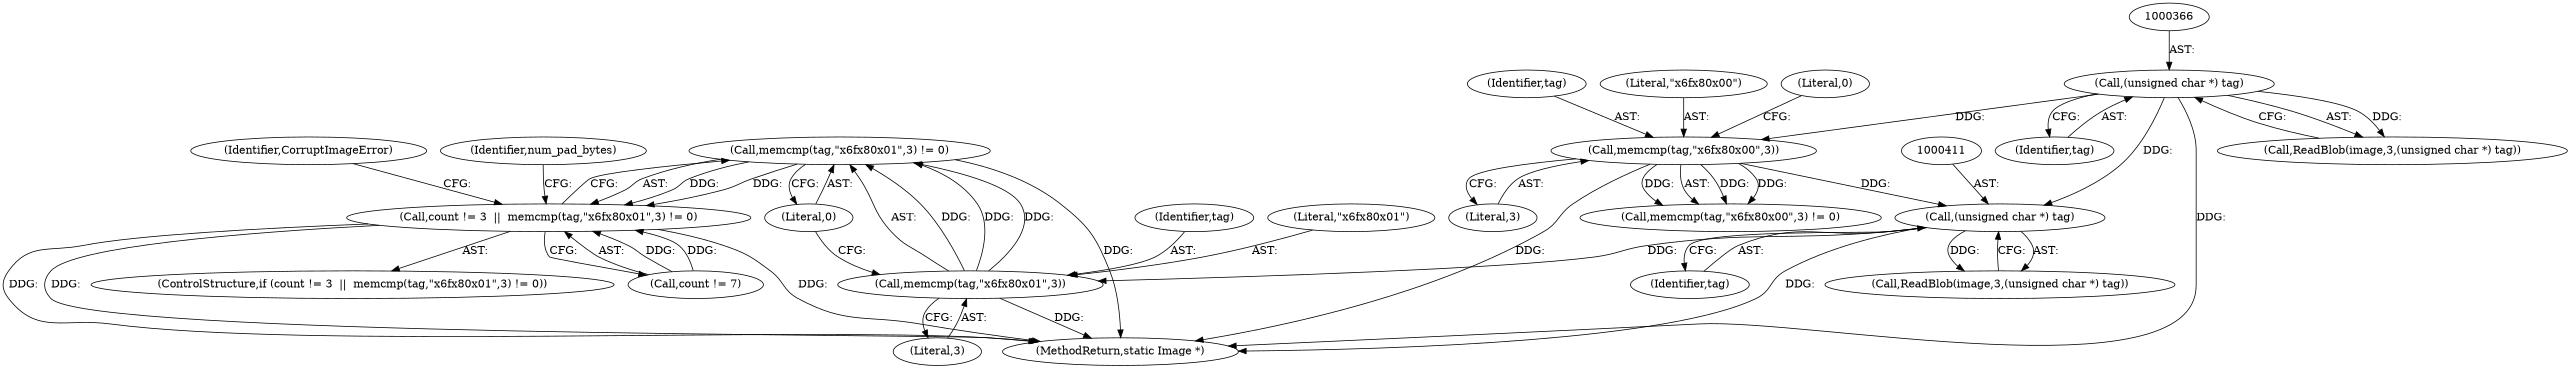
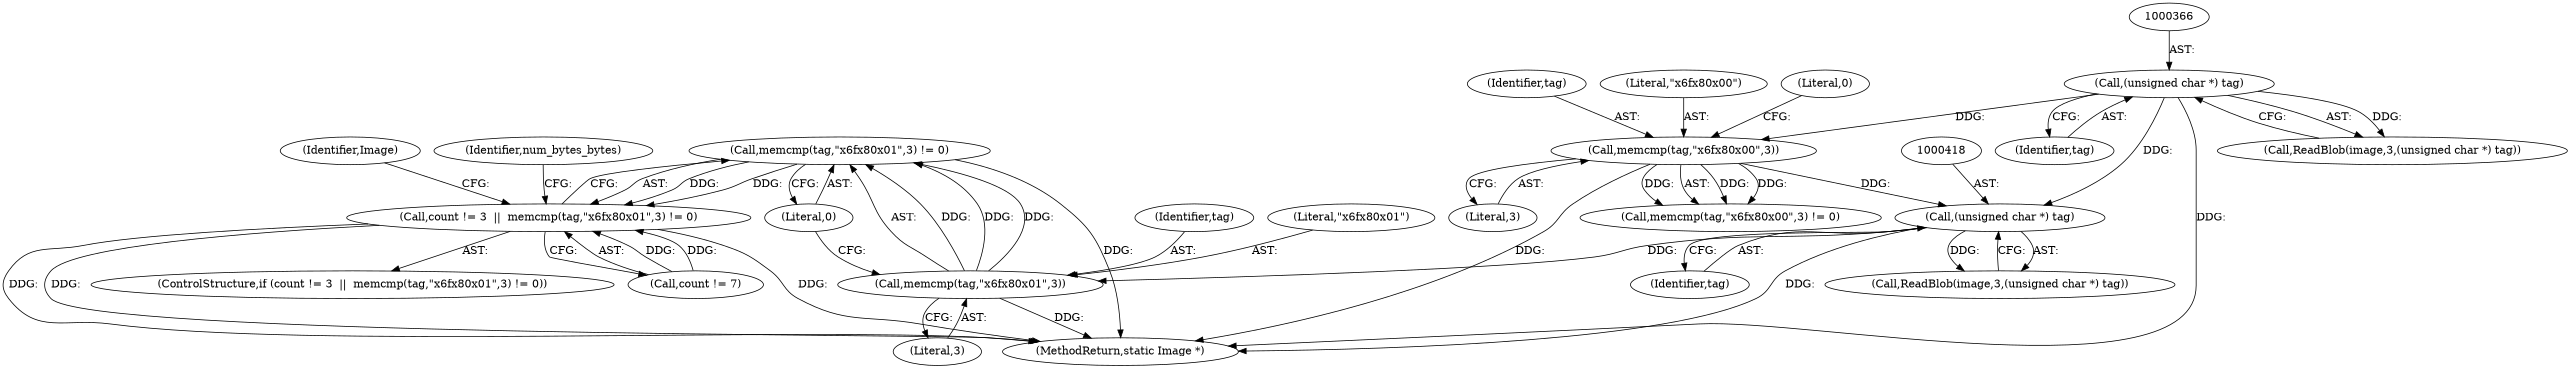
  digraph {
    n1 [label="(Call,memcmp(tag,\"\x6f\x80\x01\",3) != 0)"]
    n2 [label="(Call,count != 3  ||  memcmp(tag,\"\x6f\x80\x01\",3) != 0)"]
    n3 [label="(MethodReturn,static Image *)"]
    n4 [label="(Literal,0)"]
    n5 [label="(ControlStructure,if (count != 3  ||  memcmp(tag,\"\x6f\x80\x01\",3) != 0))"]
    n6 [label="(Call,count != 7)"]
    n7 [label="(Call,memcmp(tag,\"\x6f\x80\x01\",3))"]
    n8 [label="(Literal,3)"]
    n9 [label="(Call,(unsigned char *) tag)"]
    n10 [label="(Call,ReadBlob(image,3,(unsigned char *) tag))"]
    n11 [label="(Identifier,tag)"]
    n12 [label="(Call,memcmp(tag,\"\x6f\x80\x00\",3))"]
    n13 [label="(Call,memcmp(tag,\"\x6f\x80\x00\",3) != 0)"]
    n14 [label="(Literal,3)"]
    n15 [label="(Call,(unsigned char *) tag)"]
    n16 [label="(Call,ReadBlob(image,3,(unsigned char *) tag))"]
    n17 [label="(Identifier,tag)"]
-   n18 [label="(Identifier,CorruptImageError)"]
+   n18 [label="(Identifier,Image)"]
    n19 [label="(Identifier,tag)"]
    n20 [label="(Literal,\"\x6f\x80\x00\")"]
    n21 [label="(Identifier,tag)"]
-   n22 [label="(Identifier,num_pad_bytes)"]
+   n22 [label="(Identifier,num_bytes_bytes)"]
    n23 [label="(Literal,0)"]
    n24 [label="(Literal,\"\x6f\x80\x01\")"]
-   1000411
+   1000411 [label=1000418]
    1000366
    n1 -> n2 [label="AST: "]
    n1 -> n2 [label="DDG: "]
    n1 -> n2 [label="DDG: "]
    n1 -> n3 [label="DDG: "]
    n1 -> n4 [label="CFG: "]
    n2 -> n1 [label="CFG: "]
    n2 -> n3 [label="DDG: "]
    n2 -> n3 [label="DDG: "]
    n2 -> n3 [label="DDG: "]
    n2 -> n5 [label="AST: "]
    n2 -> n6 [label="CFG: "]
    n4 -> n1 [label="AST: "]
    n4 -> n7 [label="CFG: "]
    n6 -> n2 [label="AST: "]
    n6 -> n2 [label="DDG: "]
    n6 -> n2 [label="DDG: "]
    n7 -> n1 [label="AST: "]
    n7 -> n1 [label="DDG: "]
    n7 -> n1 [label="DDG: "]
    n7 -> n1 [label="DDG: "]
    n7 -> n3 [label="DDG: "]
    n7 -> n8 [label="CFG: "]
    n8 -> n7 [label="AST: "]
    n9 -> n3 [label="DDG: "]
    n9 -> n7 [label="DDG: "]
    n9 -> n10 [label="AST: "]
    n9 -> n10 [label="DDG: "]
    n9 -> n11 [label="CFG: "]
    n10 -> n9 [label="CFG: "]
    n11 -> n9 [label="AST: "]
    n12 -> n3 [label="DDG: "]
    n12 -> n9 [label="DDG: "]
    n12 -> n13 [label="AST: "]
    n12 -> n13 [label="DDG: "]
    n12 -> n13 [label="DDG: "]
    n12 -> n13 [label="DDG: "]
    n12 -> n14 [label="CFG: "]
    n14 -> n12 [label="AST: "]
    n15 -> n3 [label="DDG: "]
    n15 -> n9 [label="DDG: "]
    n15 -> n12 [label="DDG: "]
    n15 -> n16 [label="AST: "]
    n15 -> n16 [label="DDG: "]
    n15 -> n17 [label="CFG: "]
    n16 -> n15 [label="CFG: "]
    n17 -> n15 [label="AST: "]
    n18 -> n2 [label="CFG: "]
    n19 -> n12 [label="AST: "]
    n20 -> n12 [label="AST: "]
    n21 -> n7 [label="AST: "]
    n22 -> n2 [label="CFG: "]
    n23 -> n12 [label="CFG: "]
    n24 -> n7 [label="AST: "]
    1000411 -> n9 [label="AST: "]
    1000366 -> n15 [label="AST: "]
  }
